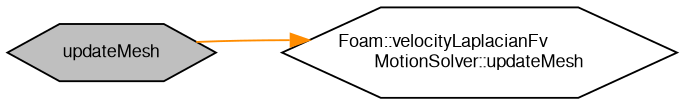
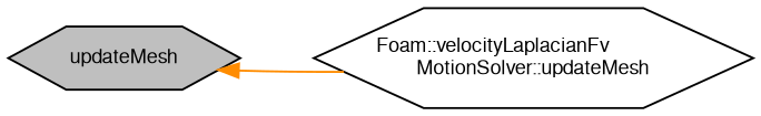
  digraph {
    rankdir=LR
    node [color=black fontname=FreeSans fontsize=10 shape=hexagon]
    n1 [fillcolor=grey75 fontcolor=black height=0.2 label=updateMesh style=filled width=0.4]
    n2 [height=0.2 label="Foam::velocityLaplacianFv\lMotionSolver::updateMesh" width=0.4]
-   n2 -> n1 [color=darkorange dir=back fontname=FreeSans fontsize=10 labelfontname=FreeSans labelfontsize=10 style=solid]
+   n1 -> n2 [color=darkorange dir=back fontname=FreeSans fontsize=10 labelfontname=FreeSans labelfontsize=10 style=solid]
  }
